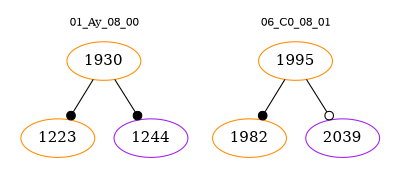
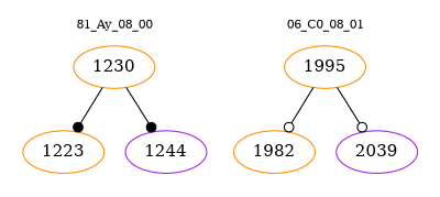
  digraph {
    node [color=darkorange]
    edge [arrowhead=dot color=black]
-   n1 [label=1930]
+   n1 [label=1230]
    n2 [label=1223]
    n3 [color=purple label=1244]
    n4 [label=1995]
    n5 [label=1982]
    n6 [color=purple label=2039]
    subgraph cluster_1 {
      color=white
      fontsize=10
-     label="01_Ay_08_00"
+     label="81_Ay_08_00"
      n1
      n2
      n3
    }
    subgraph cluster_2 {
      color=white
      fontsize=10
      label="06_C0_08_01"
      n4
      n5
      n6
    }
    n1 -> n2
    n1 -> n3
-   n4 -> n5
+   n4 -> n5 [arrowhead=odot]
    n4 -> n6 [arrowhead=odot]
  }
